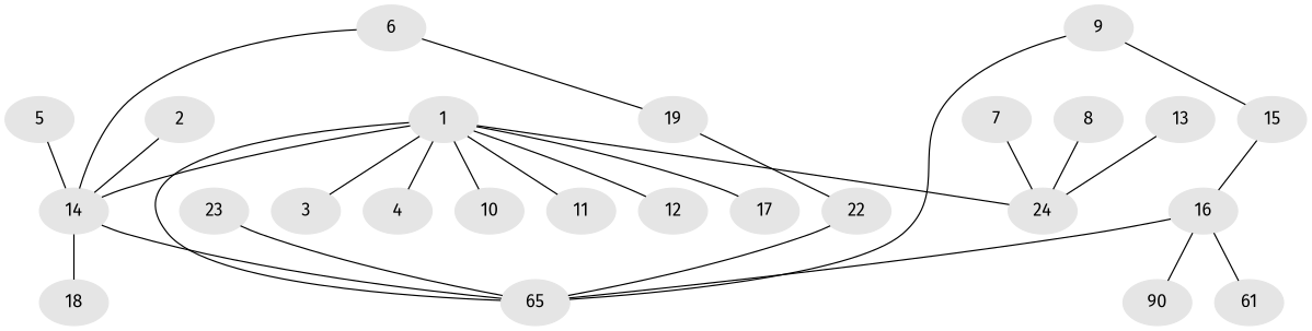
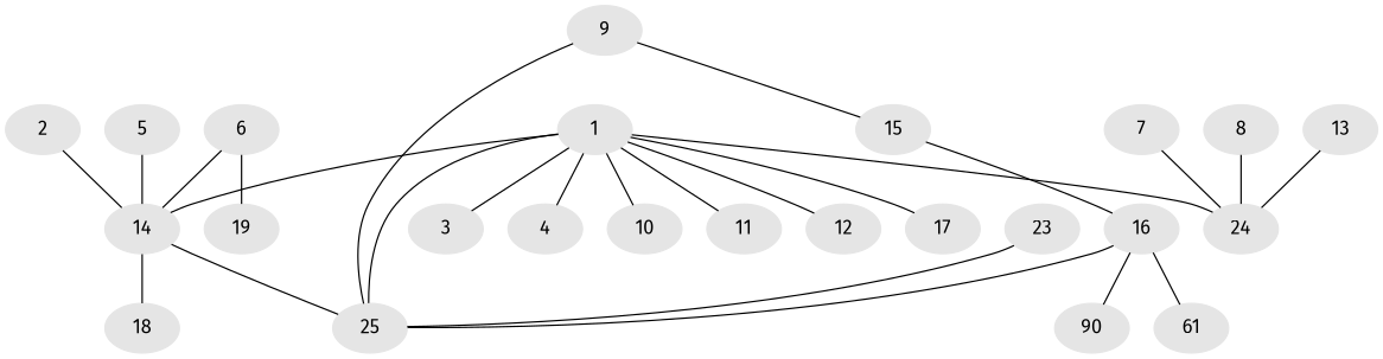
  graph {
    fontname="Fira Sans"
    node [color=gray90 fontname="Fira Sans" style=filled]
    edge [fontname="Fira Sans" weight=1.0]
    1
    3
    4
    10
    11
    12
    14
    17
    24
-   25 [label=65]
+   25
    18
    2
    5
    6
    19
-   22
    7
    8
    9
    15
    16
    n22 [label=90]
    n23 [label=61]
    13
    23
    1 -- 3
    1 -- 4
    1 -- 10
    1 -- 11
    1 -- 12
    1 -- 14 [weight=2.0]
    1 -- 17
    1 -- 24
    1 -- 25
    14 -- 25
    14 -- 18
    2 -- 14
    5 -- 14
    6 -- 14
    6 -- 19
-   19 -- 22
-   22 -- 25
    7 -- 24
    8 -- 24
    9 -- 25
    9 -- 15
    15 -- 16
    16 -- 25
    16 -- n22
    16 -- n23
    13 -- 24
    23 -- 25
  }
